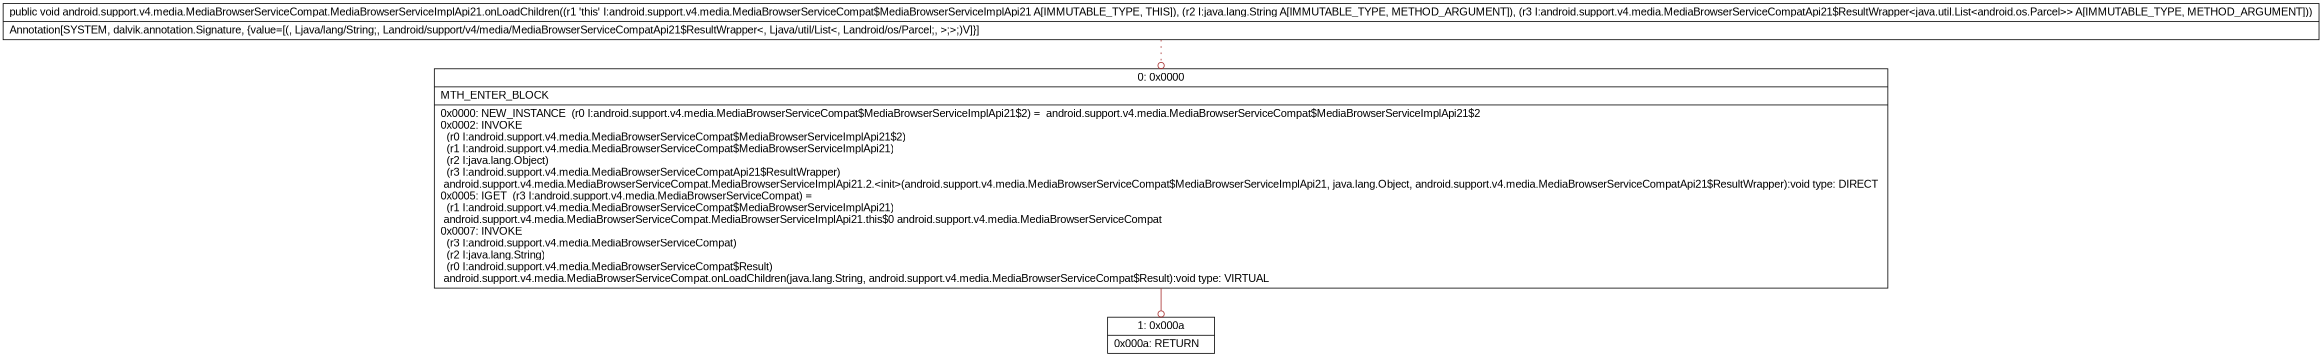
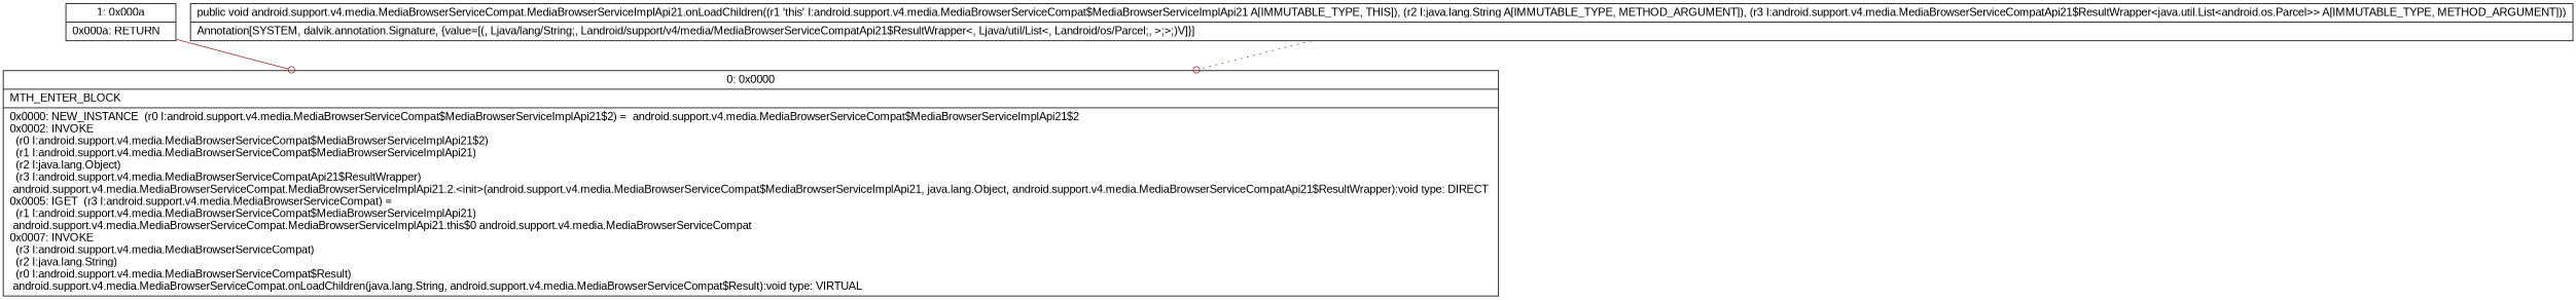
  digraph {
    fontname="Liberation Sans"
    node [shape=record fontname="Liberation Sans"]
    edge [color=brown arrowhead=odot fontname="Liberation Sans"]
    n1 [label="{0\:\ 0x0000|MTH_ENTER_BLOCK\l|0x0000: NEW_INSTANCE  (r0 I:android.support.v4.media.MediaBrowserServiceCompat$MediaBrowserServiceImplApi21$2) =  android.support.v4.media.MediaBrowserServiceCompat$MediaBrowserServiceImplApi21$2 \l0x0002: INVOKE  \l  (r0 I:android.support.v4.media.MediaBrowserServiceCompat$MediaBrowserServiceImplApi21$2)\l  (r1 I:android.support.v4.media.MediaBrowserServiceCompat$MediaBrowserServiceImplApi21)\l  (r2 I:java.lang.Object)\l  (r3 I:android.support.v4.media.MediaBrowserServiceCompatApi21$ResultWrapper)\l android.support.v4.media.MediaBrowserServiceCompat.MediaBrowserServiceImplApi21.2.\<init\>(android.support.v4.media.MediaBrowserServiceCompat$MediaBrowserServiceImplApi21, java.lang.Object, android.support.v4.media.MediaBrowserServiceCompatApi21$ResultWrapper):void type: DIRECT \l0x0005: IGET  (r3 I:android.support.v4.media.MediaBrowserServiceCompat) = \l  (r1 I:android.support.v4.media.MediaBrowserServiceCompat$MediaBrowserServiceImplApi21)\l android.support.v4.media.MediaBrowserServiceCompat.MediaBrowserServiceImplApi21.this$0 android.support.v4.media.MediaBrowserServiceCompat \l0x0007: INVOKE  \l  (r3 I:android.support.v4.media.MediaBrowserServiceCompat)\l  (r2 I:java.lang.String)\l  (r0 I:android.support.v4.media.MediaBrowserServiceCompat$Result)\l android.support.v4.media.MediaBrowserServiceCompat.onLoadChildren(java.lang.String, android.support.v4.media.MediaBrowserServiceCompat$Result):void type: VIRTUAL \l}"]
    n2 [label="{1\:\ 0x000a|0x000a: RETURN   \l}"]
    n3 [label="{public void android.support.v4.media.MediaBrowserServiceCompat.MediaBrowserServiceImplApi21.onLoadChildren((r1 'this' I:android.support.v4.media.MediaBrowserServiceCompat$MediaBrowserServiceImplApi21 A[IMMUTABLE_TYPE, THIS]), (r2 I:java.lang.String A[IMMUTABLE_TYPE, METHOD_ARGUMENT]), (r3 I:android.support.v4.media.MediaBrowserServiceCompatApi21$ResultWrapper\<java.util.List\<android.os.Parcel\>\> A[IMMUTABLE_TYPE, METHOD_ARGUMENT]))  | Annotation[SYSTEM, dalvik.annotation.Signature, \{value=[(, Ljava\/lang\/String;, Landroid\/support\/v4\/media\/MediaBrowserServiceCompatApi21$ResultWrapper\<, Ljava\/util\/List\<, Landroid\/os\/Parcel;, \>;\>;)V]\}]\l}"]
-   n1 -> n2 [style=solid]
+   n2 -> n1 [style=solid]
    n3 -> n1 [style=dotted]
  }
